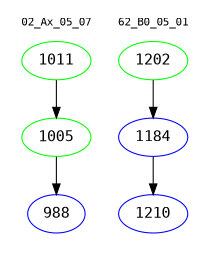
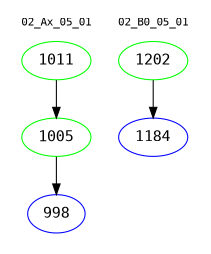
  digraph {
    fontname="DejaVu Sans Mono"
    node [color=green fontname="DejaVu Sans Mono"]
    edge [color=black fontname="DejaVu Sans Mono"]
    n1 [label=1011]
    n2 [label=1005]
-   n3 [color=blue label=988]
+   n3 [color=blue label=998]
    n4 [label=1202]
    n5 [color=blue label=1184]
-   n6 [color=blue label=1210]
    subgraph cluster_1 {
      color=white
      fontsize=10
-     label="02_Ax_05_07"
+     label="02_Ax_05_01"
      n1
      n2
      n3
    }
    subgraph cluster_2 {
      color=white
      fontsize=10
-     label="62_B0_05_01"
+     label="02_B0_05_01"
      n4
      n5
-     n6
    }
    n1 -> n2
    n2 -> n3
    n4 -> n5
-   n5 -> n6
  }
